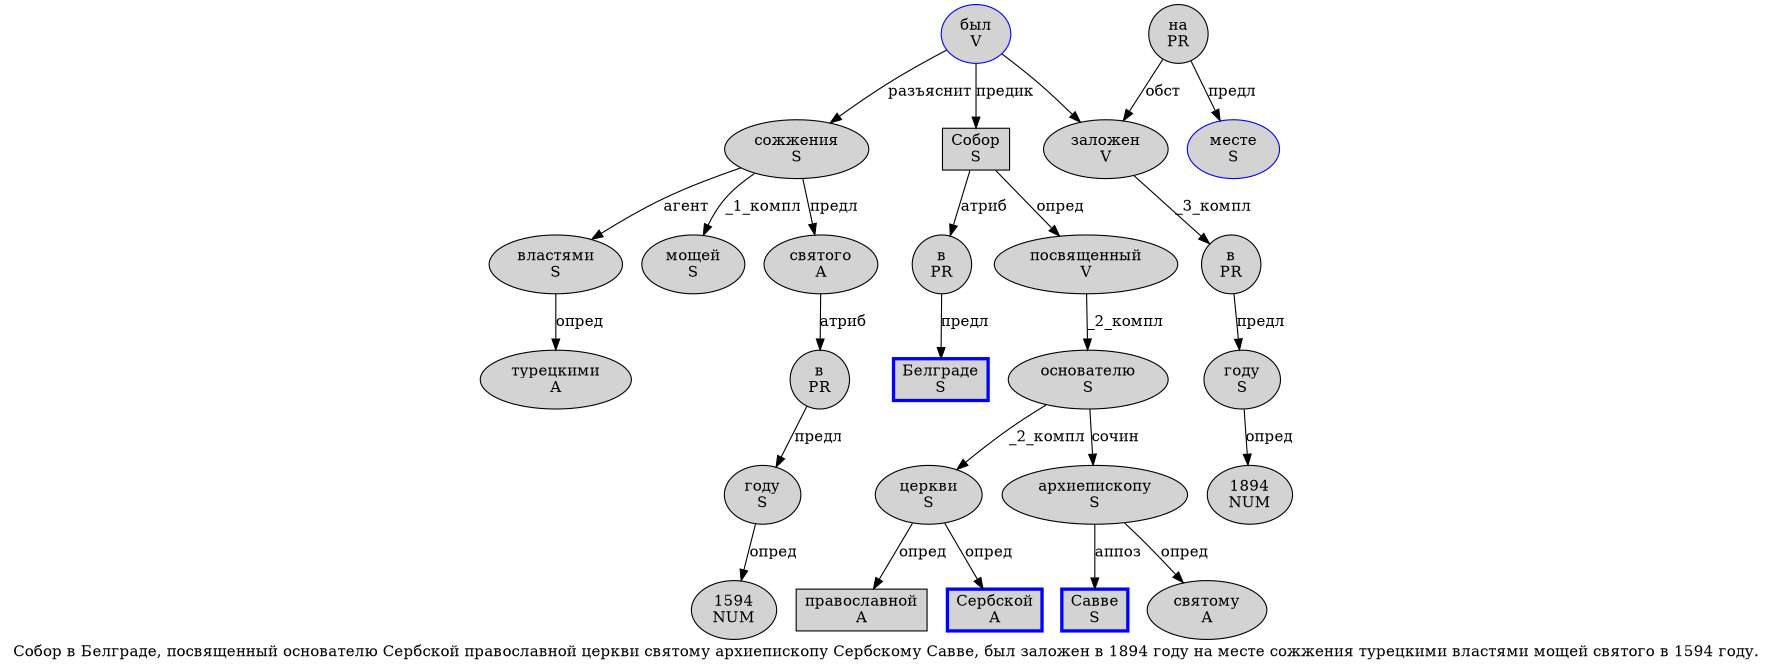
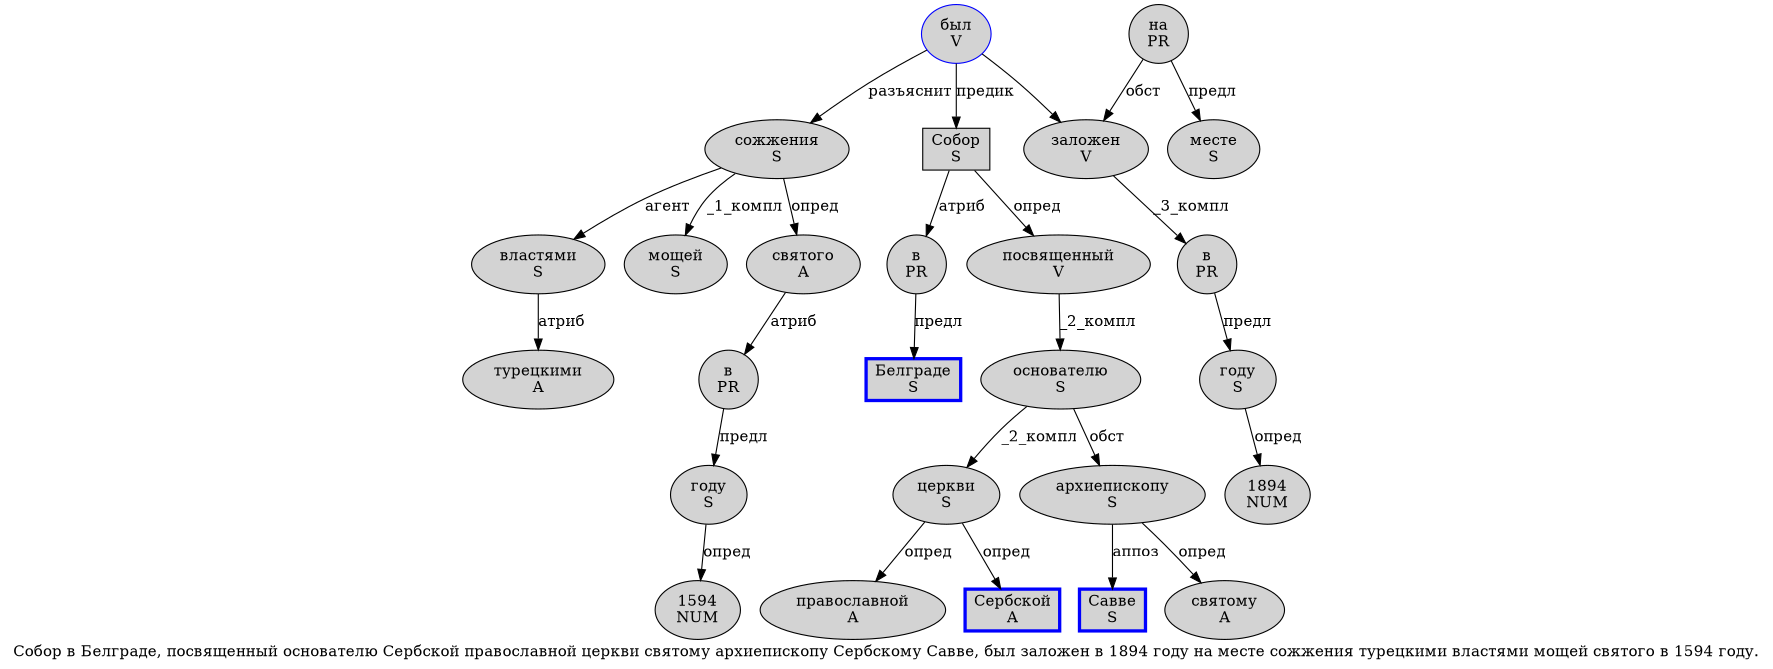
  digraph {
    label="Собор в Белграде, посвященный основателю Сербской православной церкви святому архиепископу Сербскому Савве, был заложен в 1894 году на месте сожжения турецкими властями мощей святого в 1594 году."
    node [fillcolor=lightgray penwidth=1 shape=ellipse style=filled]
    n1 [label="Собор\nS" shape=box]
    n2 [label="в\nPR"]
    n3 [label="посвященный\nV"]
    n4 [color=blue label="Белграде\nS" penwidth=3 shape=box]
    n5 [label="основателю\nS"]
    n6 [label="церкви\nS"]
    n7 [label="архиепископу\nS"]
    n8 [color=blue label="Сербской\nA" penwidth=3 shape=box]
-   n9 [label="православной\nA" shape=box]
+   n9 [label="православной\nA"]
    n10 [label="святому\nA"]
    n11 [color=blue label="Савве\nS" penwidth=3 shape=box]
    n12 [color=blue label="был\nV"]
    n13 [label="заложен\nV"]
    n14 [label="сожжения\nS"]
    n15 [label="в\nPR"]
    n16 [label="властями\nS"]
    n17 [label="мощей\nS"]
    n18 [label="святого\nA"]
    n19 [label="году\nS"]
    n20 [label="на\nPR"]
-   n21 [label="месте\nS" color=blue]
+   n21 [label="месте\nS"]
    n22 [label="1894\nNUM"]
    n23 [label="турецкими\nA"]
    n24 [label="в\nPR"]
    n25 [label="году\nS"]
    n26 [label="1594\nNUM"]
    n1 -> n2 [label="атриб"]
    n1 -> n3 [label="опред"]
    n2 -> n4 [label="предл"]
    n3 -> n5 [label="_2_компл"]
    n5 -> n6 [label="_2_компл"]
-   n5 -> n7 [label="сочин"]
+   n5 -> n7 [label="обст"]
    n6 -> n8 [label="опред"]
    n6 -> n9 [label="опред"]
    n7 -> n10 [label="опред"]
    n7 -> n11 [label="аппоз"]
    n12 -> n1 [label="предик"]
    n12 -> n13
    n12 -> n14 [label="разъяснит"]
    n13 -> n15 [label="_3_компл"]
    n14 -> n16 [label="агент"]
    n14 -> n17 [label="_1_компл"]
-   n14 -> n18 [label="предл"]
+   n14 -> n18 [label="опред"]
    n15 -> n19 [label="предл"]
-   n16 -> n23 [label="опред"]
+   n16 -> n23 [label="атриб"]
    n18 -> n24 [label="атриб"]
    n19 -> n22 [label="опред"]
    n20 -> n13 [label="обст"]
    n20 -> n21 [label="предл"]
    n24 -> n25 [label="предл"]
    n25 -> n26 [label="опред"]
  }
